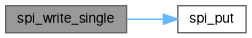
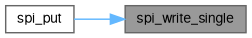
  digraph {
    rankdir=LR
    node [fontname=FreeSans fontsize=10 shape=box style=filled]
    n1 [color=gray40 fillcolor=grey60 fontcolor=black height=0.2 label=spi_write_single width=0.4]
    n2 [color=grey40 fillcolor=white height=0.2 label=spi_put width=0.4]
-   n1 -> n2 [color=steelblue1 fontname=FreeSans fontsize=10 labelfontname=FreeSans labelfontsize=10 style=solid]
+   n2 -> n1 [color=steelblue1 fontname=FreeSans fontsize=10 labelfontname=FreeSans labelfontsize=10 style=solid]
  }
